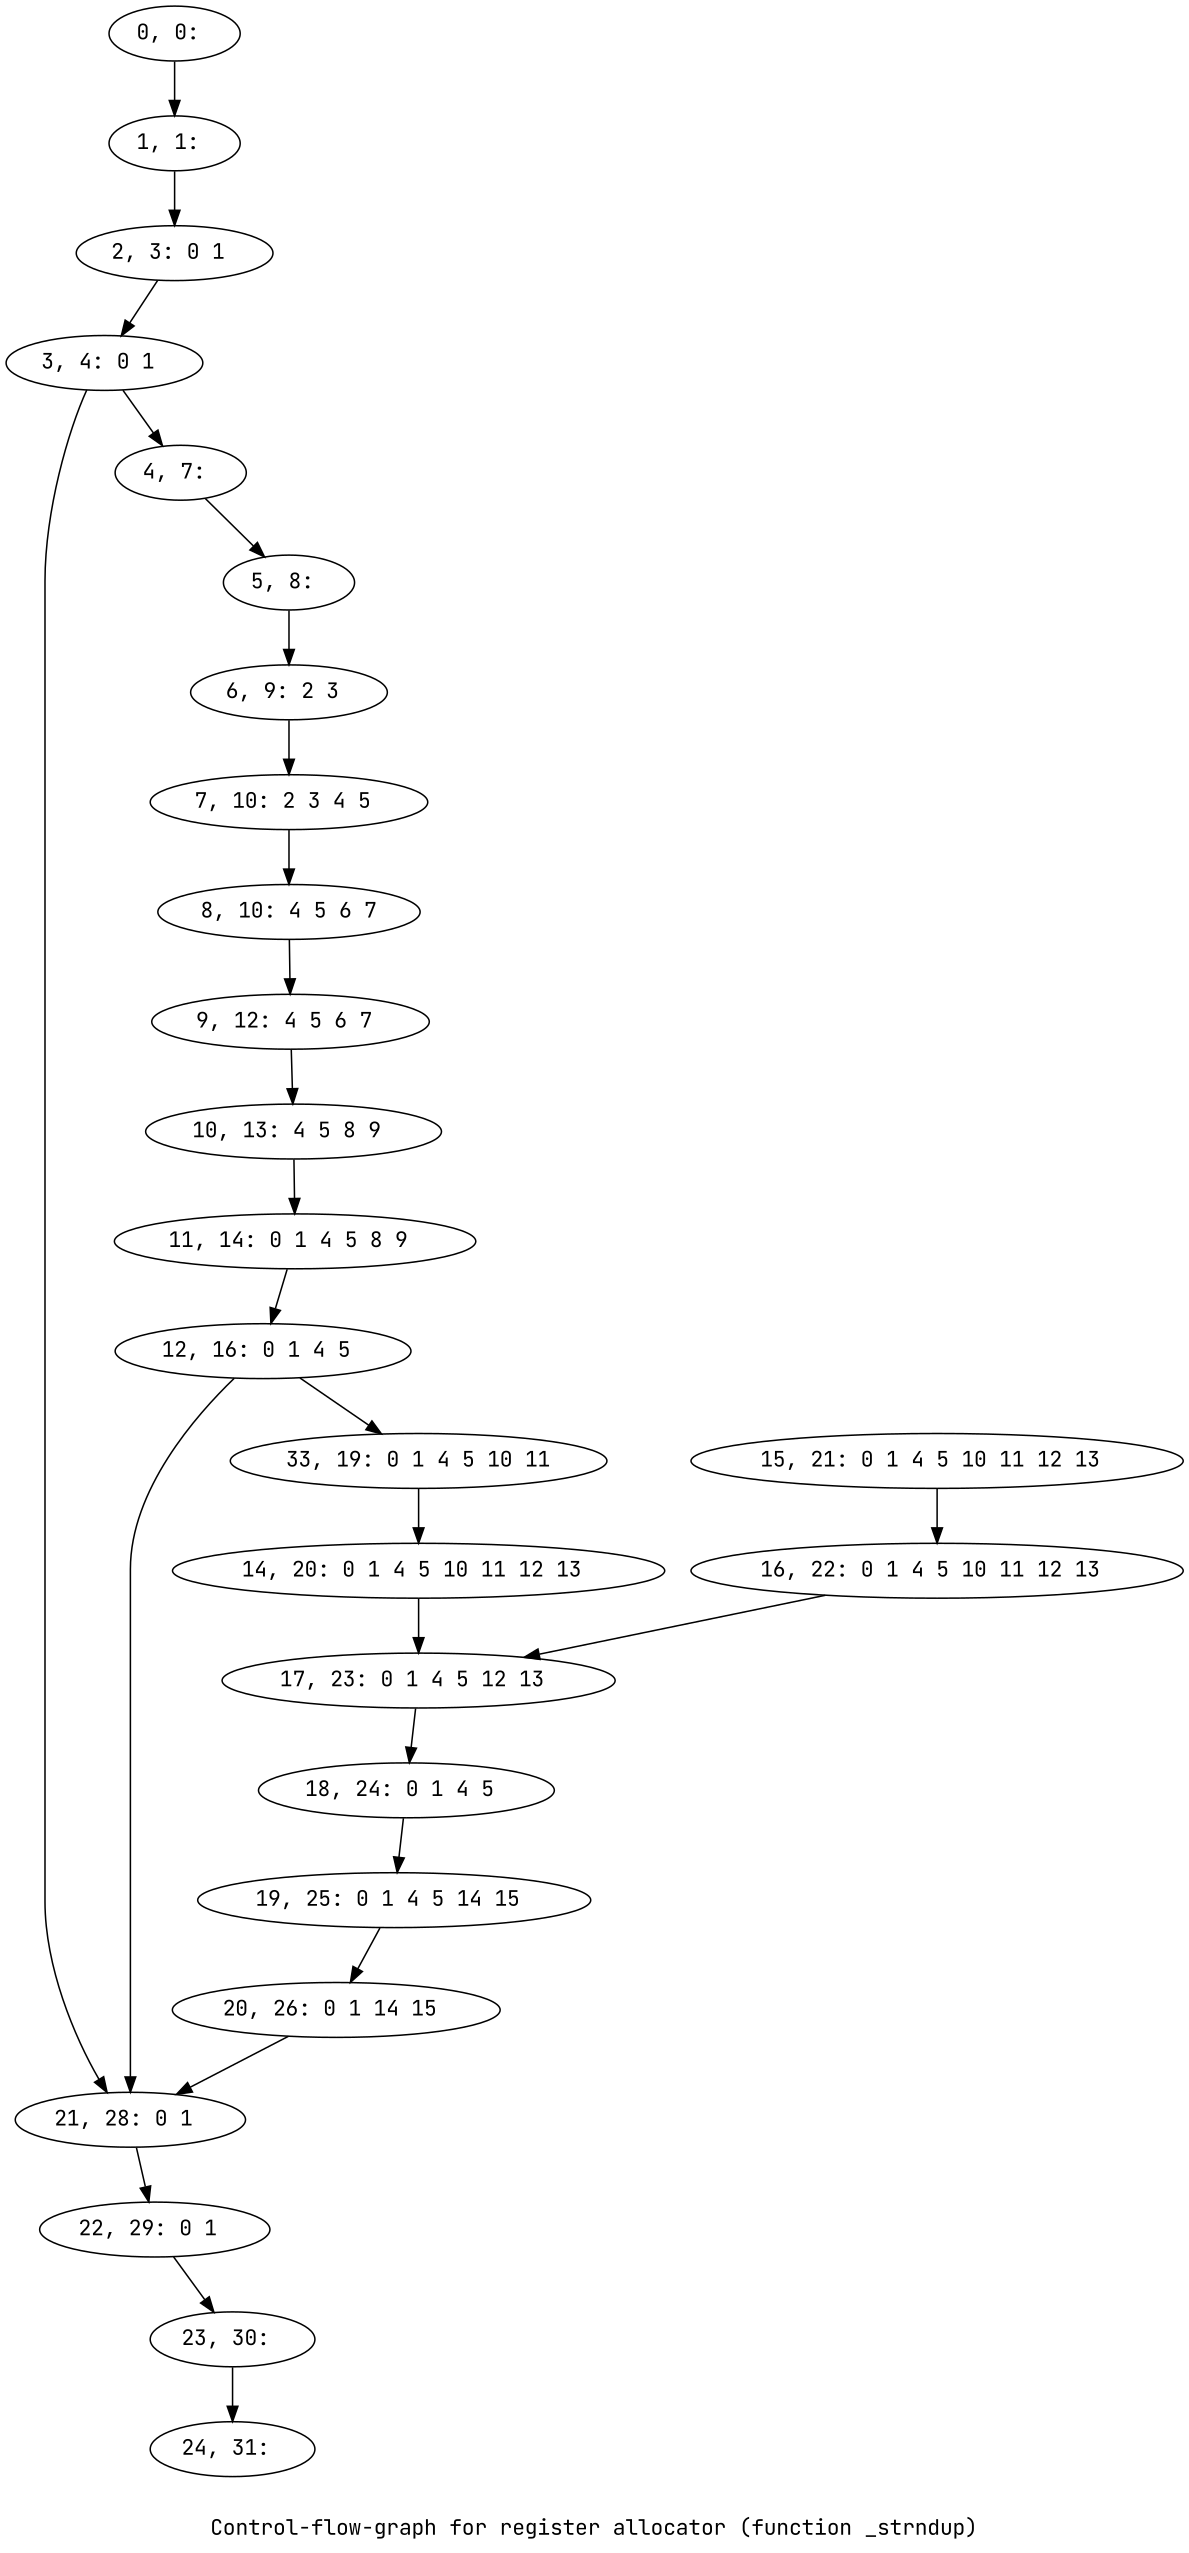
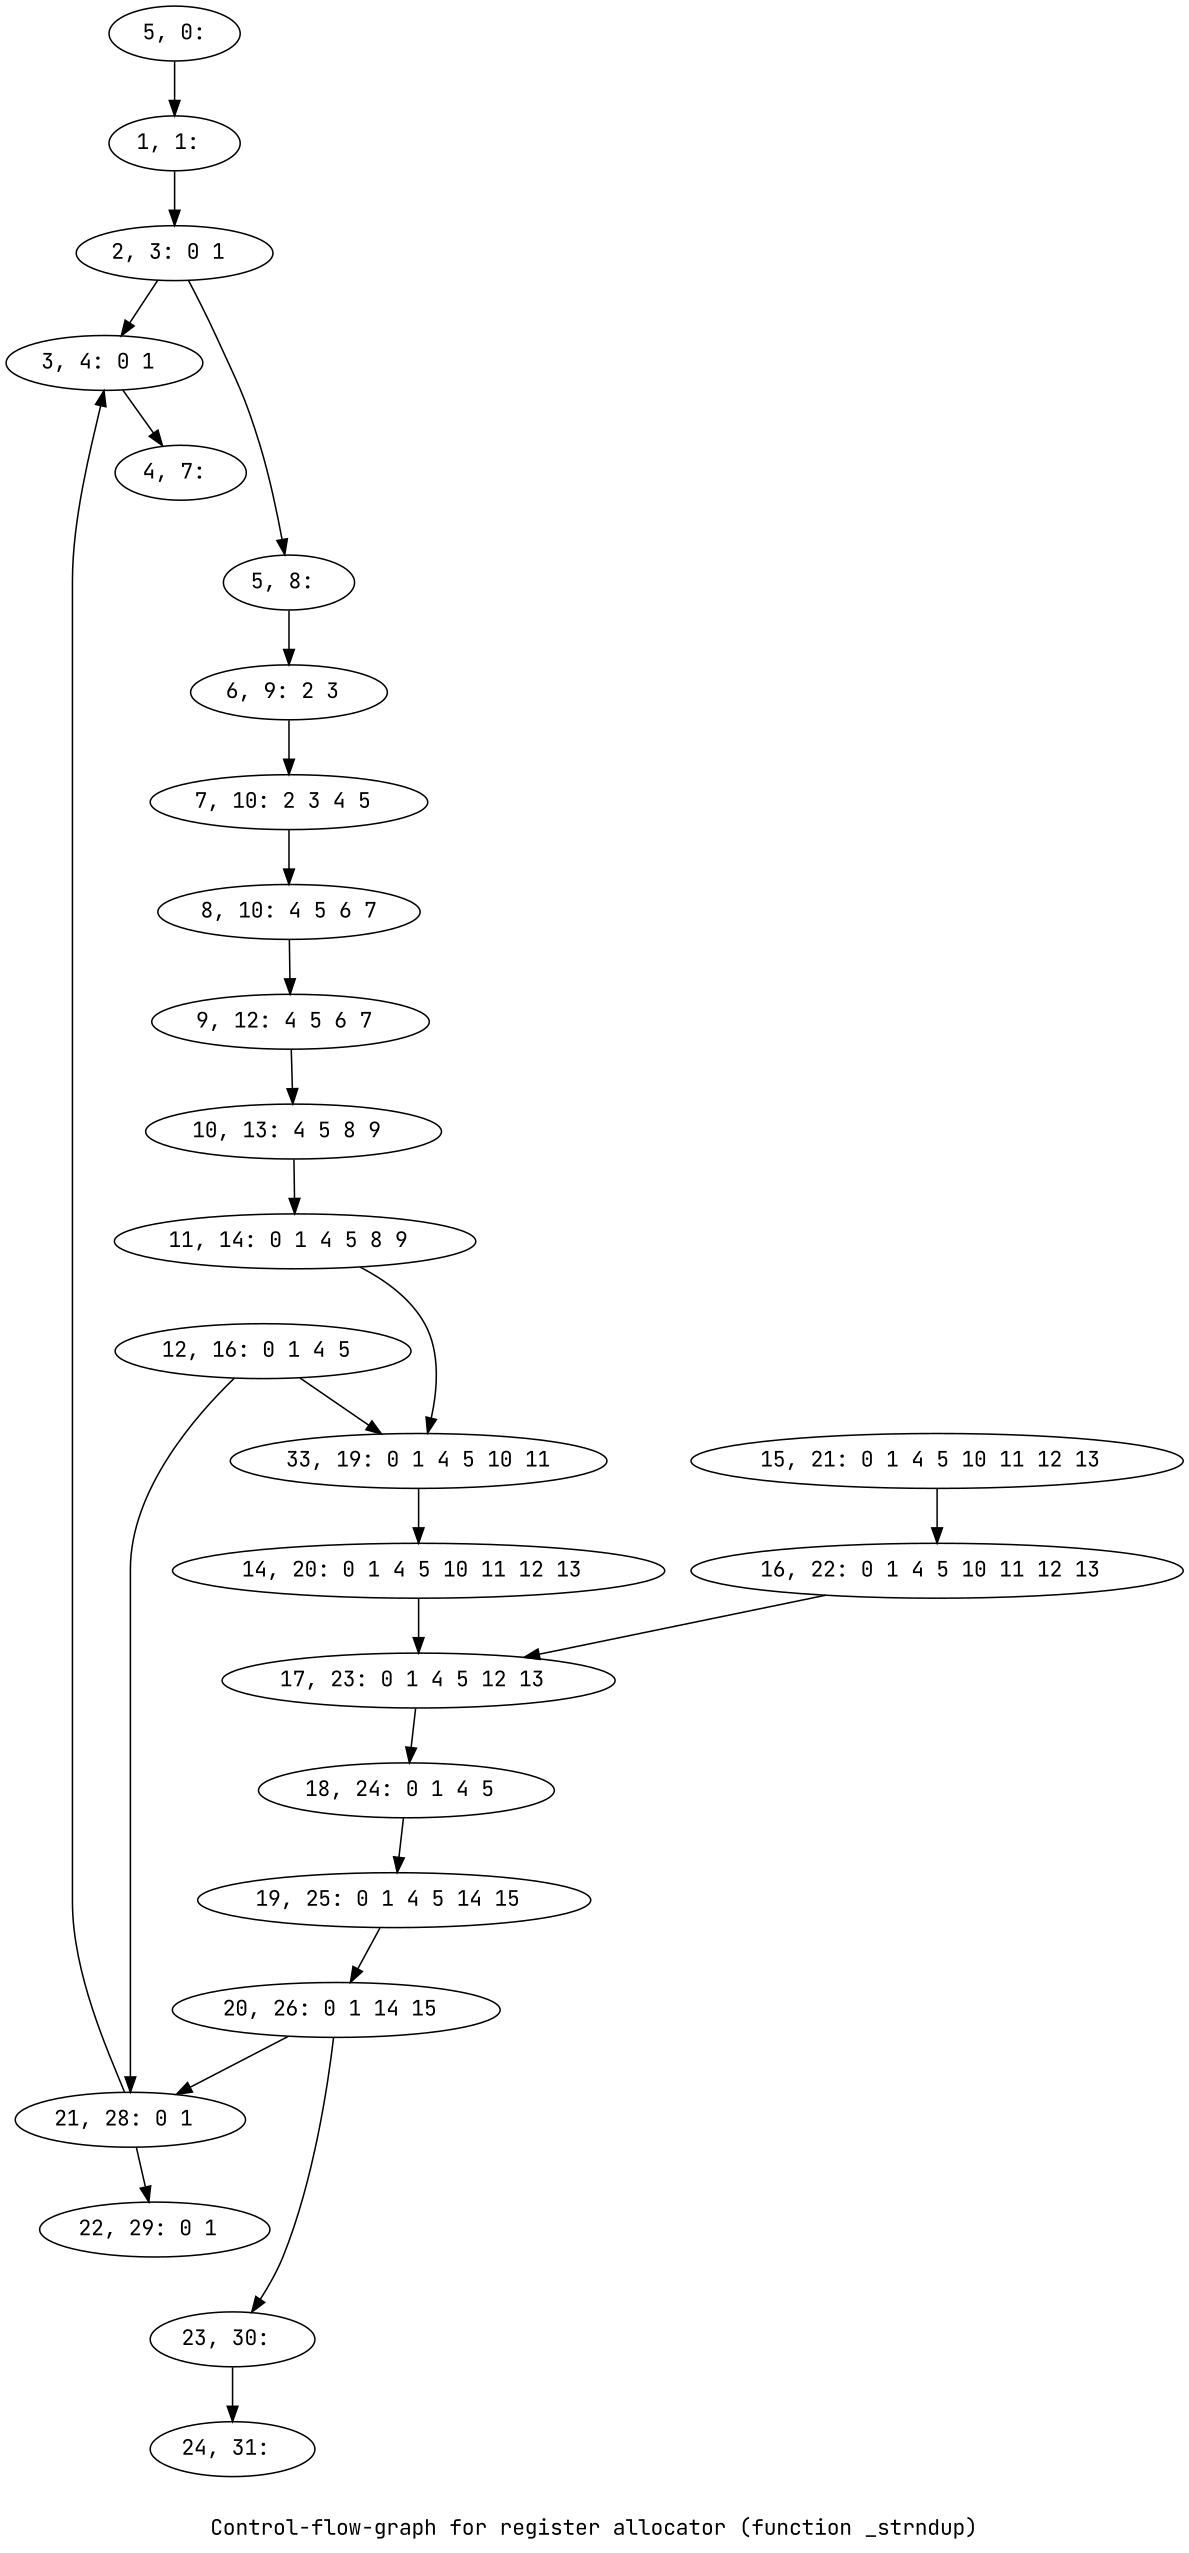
  digraph {
    fontname="JetBrains Mono"
    label="Control-flow-graph for register allocator (function _strndup)"
    node [fontname="JetBrains Mono"]
    edge [fontname="JetBrains Mono"]
-   n1 [label="0, 0: "]
+   n1 [label="5, 0:"]
    n2 [label="1, 1: "]
    n3 [label="2, 3: 0 1 "]
    n4 [label="3, 4: 0 1 "]
    n5 [label="4, 7: "]
    n6 [label="21, 28: 0 1 "]
    n7 [label="5, 8: "]
    n8 [label="22, 29: 0 1 "]
    n9 [label="6, 9: 2 3 "]
    n10 [label="7, 10: 2 3 4 5 "]
    n11 [label="8, 10: 4 5 6 7"]
    n12 [label="9, 12: 4 5 6 7 "]
    n13 [label="10, 13: 4 5 8 9 "]
    n14 [label="11, 14: 0 1 4 5 8 9 "]
    n15 [label="12, 16: 0 1 4 5 "]
    n16 [label="33, 19: 0 1 4 5 10 11"]
    n17 [label="14, 20: 0 1 4 5 10 11 12 13 "]
    n18 [label="17, 23: 0 1 4 5 12 13 "]
    n19 [label="15, 21: 0 1 4 5 10 11 12 13 "]
    n20 [label="16, 22: 0 1 4 5 10 11 12 13 "]
    n21 [label="18, 24: 0 1 4 5 "]
    n22 [label="19, 25: 0 1 4 5 14 15 "]
    n23 [label="20, 26: 0 1 14 15 "]
    n24 [label="23, 30: "]
    n25 [label="24, 31: "]
    n1 -> n2
    n2 -> n3
    n3 -> n4
    n4 -> n5
-   n4 -> n6
-   n5 -> n7
+   n6 -> n4
+   n3 -> n7
    n6 -> n8
    n7 -> n9
-   n8 -> n24
+   n23 -> n24
    n9 -> n10
    n10 -> n11
    n11 -> n12
    n12 -> n13
    n13 -> n14
-   n14 -> n15
+   n14 -> n16
    n15 -> n6
    n15 -> n16
    n16 -> n17
    n17 -> n18
    n18 -> n21
    n19 -> n20
    n20 -> n18
    n21 -> n22
    n22 -> n23
    n23 -> n6
    n24 -> n25
  }
